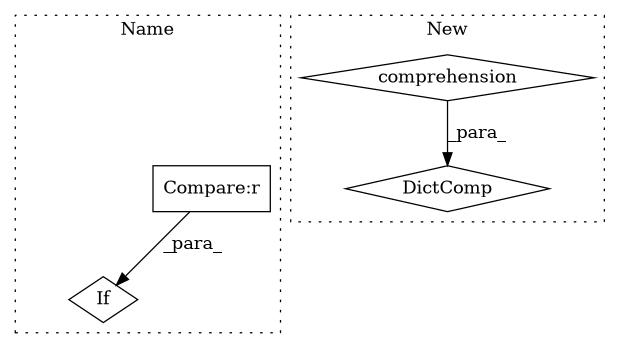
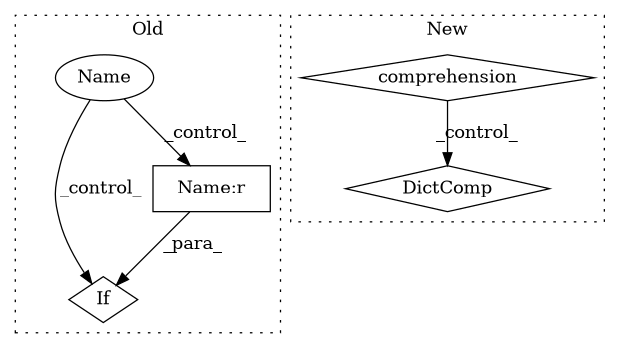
  digraph {
    node [l=3 shape=diamond]
    n1 [a=96 label=If s=4603]
-   n3 [a=40 l=6 label="Compare:r" s=4606 shape=box]
+   n2 [a=87 l=4 label=Name s=4356 shape=ellipse]
+   n3 [a=40 l=6 label="Name:r" s=4606 shape=box]
    n4 [a=84 l=39 label=DictComp s=5208]
    n5 [a=45 label=comprehension s=5222]
    subgraph cluster_1 {
-     label=Name
+     label=Old
      style=dotted
      n1
+     n2
      n3
    }
    subgraph cluster_2 {
      label=New
      style=dotted
      n4
      n5
    }
+   n2 -> n1 [label=_control_]
+   n2 -> n3 [label=_control_]
    n3 -> n1 [label=_para_]
-   n5 -> n4 [label=_para_]
+   n5 -> n4 [label=_control_]
  }
